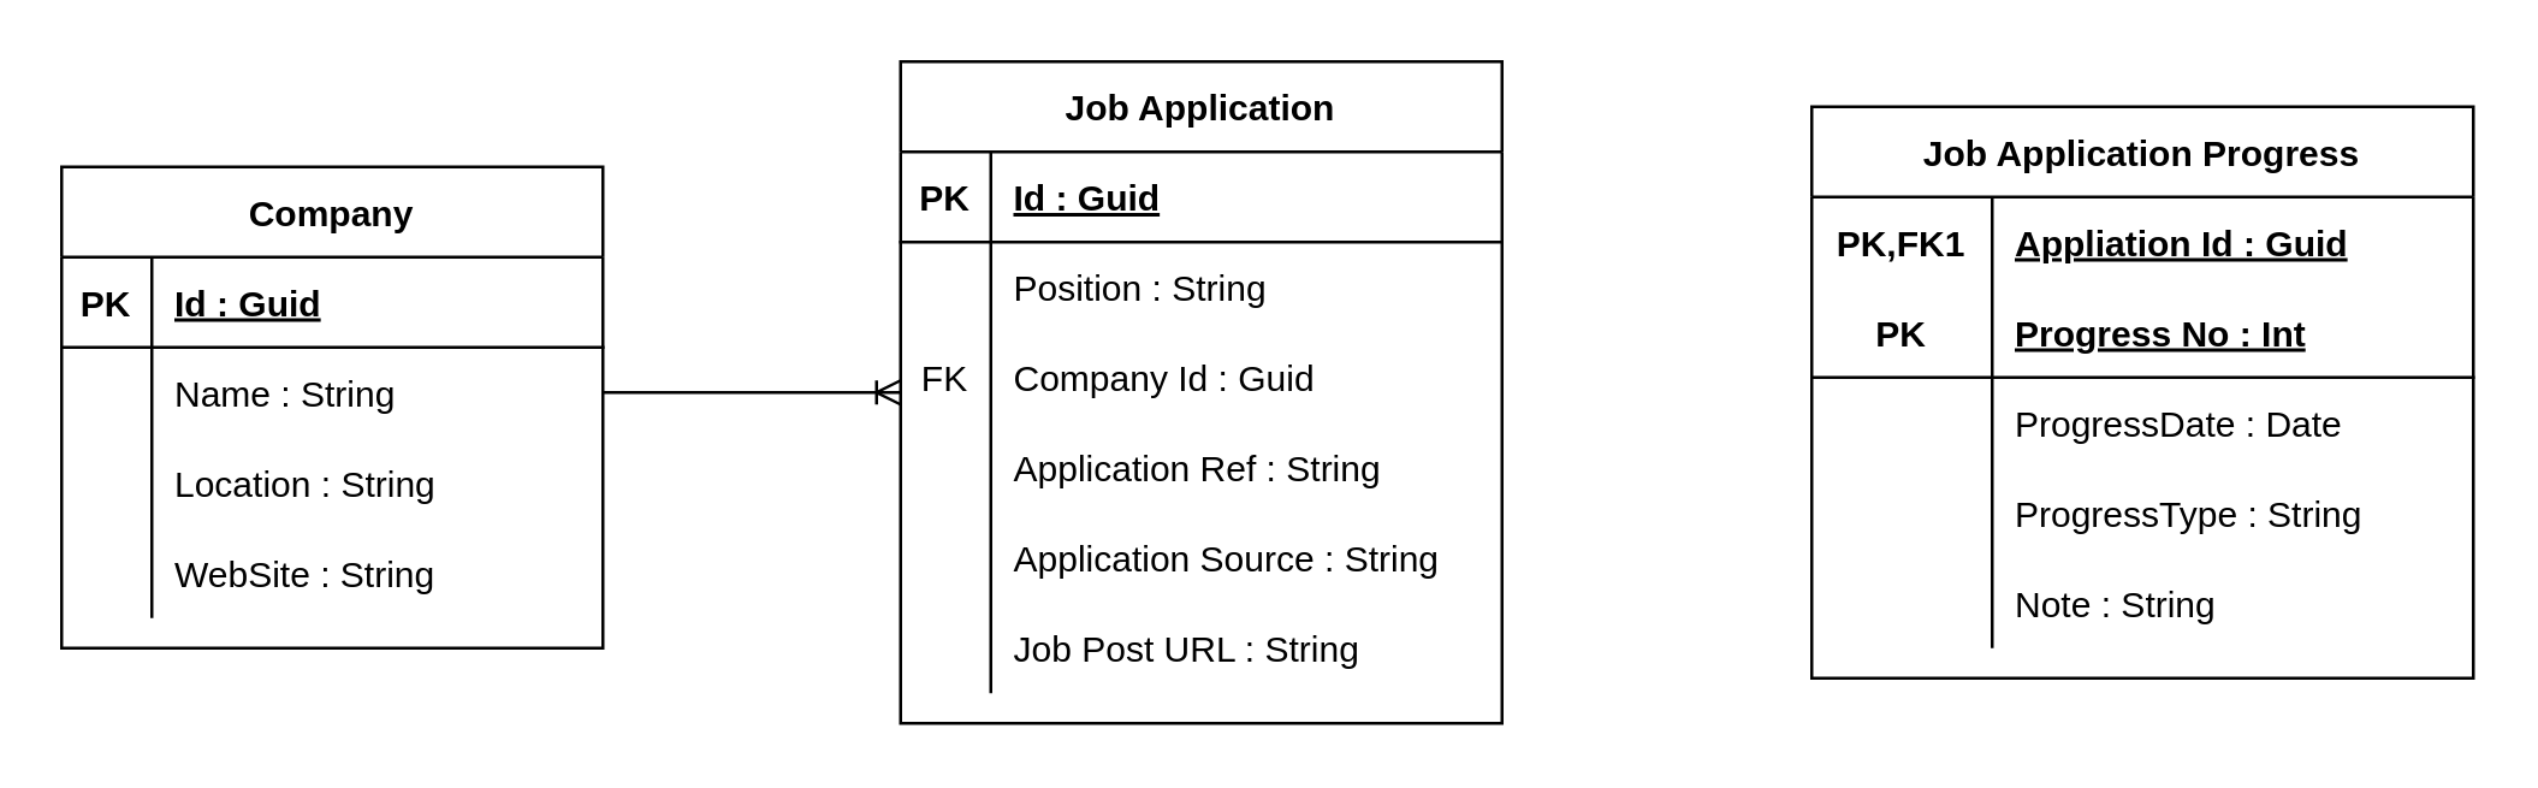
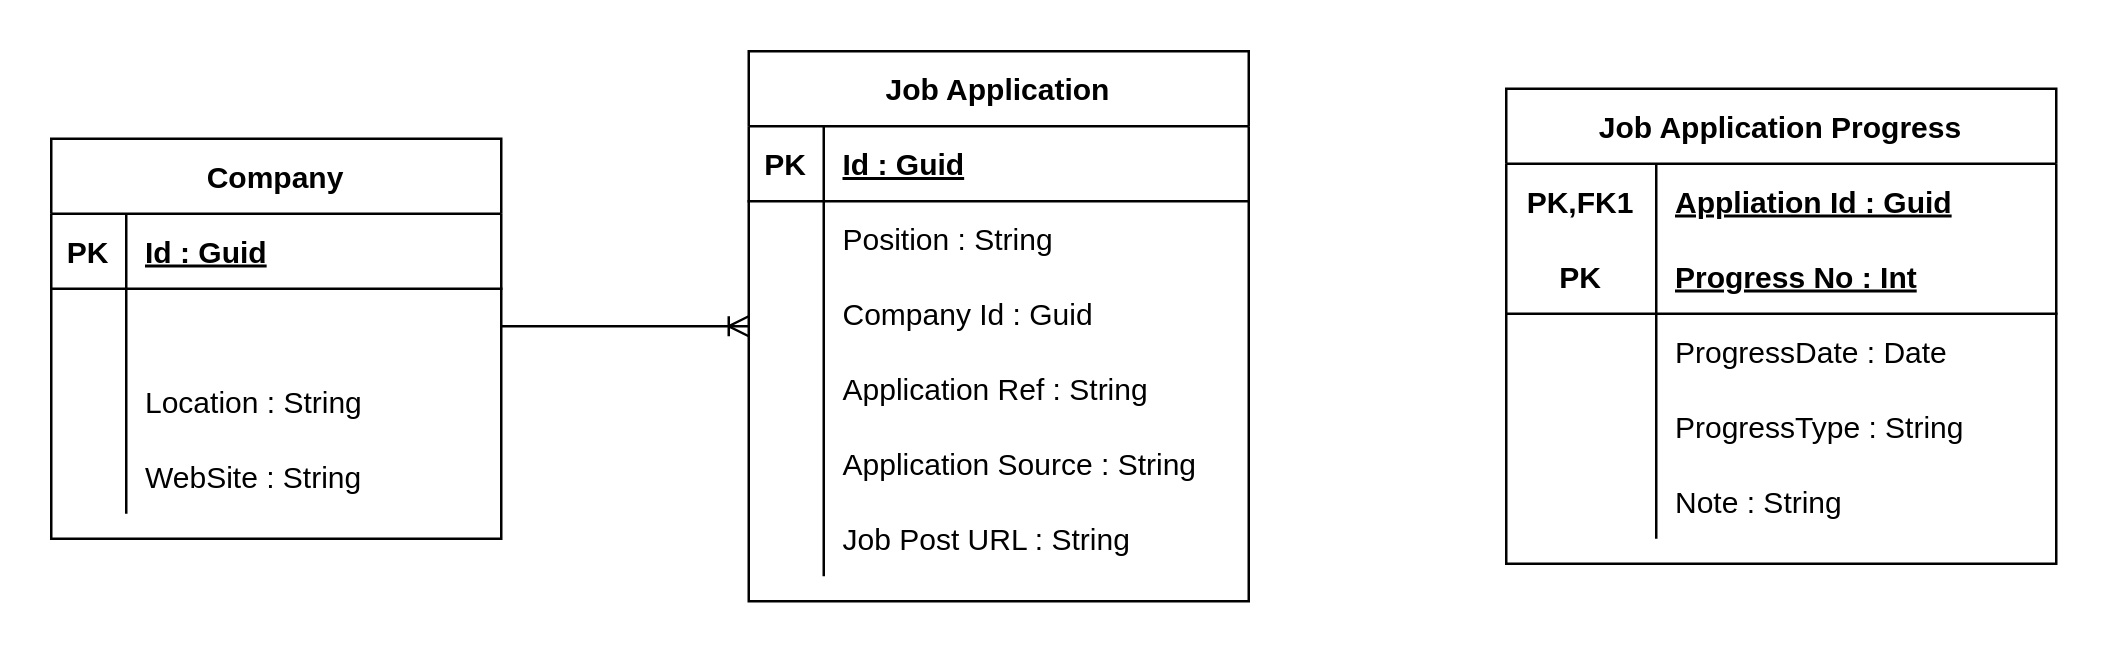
  <mxCell id="0" />
  <mxCell id="1" parent="0" />
  <mxCell id="2" value="Company" style="shape=table;startSize=30;container=1;collapsible=1;childLayout=tableLayout;fixedRows=1;rowLines=0;fontStyle=1;align=center;resizeLast=1;" vertex="1" parent="1"><mxGeometry x="20" y="55" width="180" height="160" as="geometry"><mxRectangle x="330" y="330" width="90" height="30" as="alternateBounds" /></mxGeometry></mxCell>
  <mxCell id="3" value="" style="shape=partialRectangle;collapsible=0;dropTarget=0;pointerEvents=0;fillColor=none;top=0;left=0;bottom=1;right=0;points=[[0,0.5],[1,0.5]];portConstraint=eastwest;" vertex="1" parent="2"><mxGeometry y="30" width="180" height="30" as="geometry" /></mxCell>
  <mxCell id="4" value="PK" style="shape=partialRectangle;connectable=0;fillColor=none;top=0;left=0;bottom=0;right=0;fontStyle=1;overflow=hidden;" vertex="1" parent="3"><mxGeometry width="30" height="30" as="geometry" /></mxCell>
  <mxCell id="5" value="Id : Guid" style="shape=partialRectangle;connectable=0;fillColor=none;top=0;left=0;bottom=0;right=0;align=left;spacingLeft=6;fontStyle=5;overflow=hidden;" vertex="1" parent="3"><mxGeometry x="30" width="150" height="30" as="geometry" /></mxCell>
  <mxCell id="6" value="" style="shape=partialRectangle;collapsible=0;dropTarget=0;pointerEvents=0;fillColor=none;top=0;left=0;bottom=0;right=0;points=[[0,0.5],[1,0.5]];portConstraint=eastwest;" vertex="1" parent="2"><mxGeometry y="60" width="180" height="30" as="geometry" /></mxCell>
  <mxCell id="7" value="" style="shape=partialRectangle;connectable=0;fillColor=none;top=0;left=0;bottom=0;right=0;editable=1;overflow=hidden;" vertex="1" parent="6"><mxGeometry width="30" height="30" as="geometry" /></mxCell>
- <mxCell id="8" value="Name : String" style="shape=partialRectangle;connectable=0;fillColor=none;top=0;left=0;bottom=0;right=0;align=left;spacingLeft=6;overflow=hidden;" vertex="1" parent="6"><mxGeometry x="30" width="150" height="30" as="geometry" /></mxCell>
  <mxCell id="9" value="" style="shape=partialRectangle;collapsible=0;dropTarget=0;pointerEvents=0;fillColor=none;top=0;left=0;bottom=0;right=0;points=[[0,0.5],[1,0.5]];portConstraint=eastwest;" vertex="1" parent="2"><mxGeometry y="90" width="180" height="30" as="geometry" /></mxCell>
  <mxCell id="10" value="" style="shape=partialRectangle;connectable=0;fillColor=none;top=0;left=0;bottom=0;right=0;editable=1;overflow=hidden;" vertex="1" parent="9"><mxGeometry width="30" height="30" as="geometry" /></mxCell>
  <mxCell id="11" value="Location : String" style="shape=partialRectangle;connectable=0;fillColor=none;top=0;left=0;bottom=0;right=0;align=left;spacingLeft=6;overflow=hidden;" vertex="1" parent="9"><mxGeometry x="30" width="150" height="30" as="geometry" /></mxCell>
  <mxCell id="12" value="" style="shape=partialRectangle;collapsible=0;dropTarget=0;pointerEvents=0;fillColor=none;top=0;left=0;bottom=0;right=0;points=[[0,0.5],[1,0.5]];portConstraint=eastwest;" vertex="1" parent="2"><mxGeometry y="120" width="180" height="30" as="geometry" /></mxCell>
  <mxCell id="13" value="" style="shape=partialRectangle;connectable=0;fillColor=none;top=0;left=0;bottom=0;right=0;editable=1;overflow=hidden;" vertex="1" parent="12"><mxGeometry width="30" height="30" as="geometry" /></mxCell>
  <mxCell id="14" value="WebSite : String" style="shape=partialRectangle;connectable=0;fillColor=none;top=0;left=0;bottom=0;right=0;align=left;spacingLeft=6;overflow=hidden;" vertex="1" parent="12"><mxGeometry x="30" width="150" height="30" as="geometry" /></mxCell>
  <mxCell id="15" value="Job Application" style="shape=table;startSize=30;container=1;collapsible=1;childLayout=tableLayout;fixedRows=1;rowLines=0;fontStyle=1;align=center;resizeLast=1;" vertex="1" parent="1"><mxGeometry x="299" y="20" width="200" height="220" as="geometry" /></mxCell>
  <mxCell id="16" value="" style="shape=partialRectangle;collapsible=0;dropTarget=0;pointerEvents=0;fillColor=none;top=0;left=0;bottom=1;right=0;points=[[0,0.5],[1,0.5]];portConstraint=eastwest;" vertex="1" parent="15"><mxGeometry y="30" width="200" height="30" as="geometry" /></mxCell>
  <mxCell id="17" value="PK" style="shape=partialRectangle;connectable=0;fillColor=none;top=0;left=0;bottom=0;right=0;fontStyle=1;overflow=hidden;" vertex="1" parent="16"><mxGeometry width="30" height="30" as="geometry" /></mxCell>
  <mxCell id="18" value="Id : Guid" style="shape=partialRectangle;connectable=0;fillColor=none;top=0;left=0;bottom=0;right=0;align=left;spacingLeft=6;fontStyle=5;overflow=hidden;" vertex="1" parent="16"><mxGeometry x="30" width="170" height="30" as="geometry" /></mxCell>
  <mxCell id="19" value="" style="shape=partialRectangle;collapsible=0;dropTarget=0;pointerEvents=0;fillColor=none;top=0;left=0;bottom=0;right=0;points=[[0,0.5],[1,0.5]];portConstraint=eastwest;" vertex="1" parent="15"><mxGeometry y="60" width="200" height="30" as="geometry" /></mxCell>
  <mxCell id="20" value="" style="shape=partialRectangle;connectable=0;fillColor=none;top=0;left=0;bottom=0;right=0;editable=1;overflow=hidden;" vertex="1" parent="19"><mxGeometry width="30" height="30" as="geometry" /></mxCell>
  <mxCell id="21" value="Position : String" style="shape=partialRectangle;connectable=0;fillColor=none;top=0;left=0;bottom=0;right=0;align=left;spacingLeft=6;overflow=hidden;" vertex="1" parent="19"><mxGeometry x="30" width="170" height="30" as="geometry" /></mxCell>
  <mxCell id="22" value="" style="shape=partialRectangle;collapsible=0;dropTarget=0;pointerEvents=0;fillColor=none;top=0;left=0;bottom=0;right=0;points=[[0,0.5],[1,0.5]];portConstraint=eastwest;" vertex="1" parent="15"><mxGeometry y="90" width="200" height="30" as="geometry" /></mxCell>
- <mxCell id="23" value="FK" style="shape=partialRectangle;connectable=0;fillColor=none;top=0;left=0;bottom=0;right=0;fontStyle=0;overflow=hidden;" vertex="1" parent="22"><mxGeometry width="30" height="30" as="geometry" /></mxCell>
  <mxCell id="24" value="Company Id : Guid" style="shape=partialRectangle;connectable=0;fillColor=none;top=0;left=0;bottom=0;right=0;align=left;spacingLeft=6;fontStyle=0;overflow=hidden;" vertex="1" parent="22"><mxGeometry x="30" width="170" height="30" as="geometry" /></mxCell>
  <mxCell id="25" value="" style="shape=partialRectangle;collapsible=0;dropTarget=0;pointerEvents=0;fillColor=none;top=0;left=0;bottom=0;right=0;points=[[0,0.5],[1,0.5]];portConstraint=eastwest;" vertex="1" parent="15"><mxGeometry y="120" width="200" height="30" as="geometry" /></mxCell>
  <mxCell id="26" value="" style="shape=partialRectangle;connectable=0;fillColor=none;top=0;left=0;bottom=0;right=0;editable=1;overflow=hidden;" vertex="1" parent="25"><mxGeometry width="30" height="30" as="geometry" /></mxCell>
  <mxCell id="27" value="Application Ref : String" style="shape=partialRectangle;connectable=0;fillColor=none;top=0;left=0;bottom=0;right=0;align=left;spacingLeft=6;overflow=hidden;" vertex="1" parent="25"><mxGeometry x="30" width="170" height="30" as="geometry" /></mxCell>
  <mxCell id="28" value="" style="shape=partialRectangle;collapsible=0;dropTarget=0;pointerEvents=0;fillColor=none;top=0;left=0;bottom=0;right=0;points=[[0,0.5],[1,0.5]];portConstraint=eastwest;" vertex="1" parent="15"><mxGeometry y="150" width="200" height="30" as="geometry" /></mxCell>
  <mxCell id="29" value="" style="shape=partialRectangle;connectable=0;fillColor=none;top=0;left=0;bottom=0;right=0;editable=1;overflow=hidden;" vertex="1" parent="28"><mxGeometry width="30" height="30" as="geometry" /></mxCell>
  <mxCell id="30" value="Application Source : String" style="shape=partialRectangle;connectable=0;fillColor=none;top=0;left=0;bottom=0;right=0;align=left;spacingLeft=6;overflow=hidden;" vertex="1" parent="28"><mxGeometry x="30" width="170" height="30" as="geometry" /></mxCell>
  <mxCell id="31" value="" style="shape=partialRectangle;collapsible=0;dropTarget=0;pointerEvents=0;fillColor=none;top=0;left=0;bottom=0;right=0;points=[[0,0.5],[1,0.5]];portConstraint=eastwest;" vertex="1" parent="15"><mxGeometry y="180" width="200" height="30" as="geometry" /></mxCell>
  <mxCell id="32" value="" style="shape=partialRectangle;connectable=0;fillColor=none;top=0;left=0;bottom=0;right=0;editable=1;overflow=hidden;" vertex="1" parent="31"><mxGeometry width="30" height="30" as="geometry" /></mxCell>
  <mxCell id="33" value="Job Post URL : String" style="shape=partialRectangle;connectable=0;fillColor=none;top=0;left=0;bottom=0;right=0;align=left;spacingLeft=6;overflow=hidden;" vertex="1" parent="31"><mxGeometry x="30" width="170" height="30" as="geometry" /></mxCell>
  <mxCell id="34" value="Job Application Progress" style="shape=table;startSize=30;container=1;collapsible=1;childLayout=tableLayout;fixedRows=1;rowLines=0;fontStyle=1;align=center;resizeLast=1;" vertex="1" parent="1"><mxGeometry x="602" y="35" width="220" height="190" as="geometry" /></mxCell>
  <mxCell id="35" value="" style="shape=partialRectangle;collapsible=0;dropTarget=0;pointerEvents=0;fillColor=none;top=0;left=0;bottom=0;right=0;points=[[0,0.5],[1,0.5]];portConstraint=eastwest;" vertex="1" parent="34"><mxGeometry y="30" width="220" height="30" as="geometry" /></mxCell>
  <mxCell id="36" value="PK,FK1" style="shape=partialRectangle;connectable=0;fillColor=none;top=0;left=0;bottom=0;right=0;fontStyle=1;overflow=hidden;" vertex="1" parent="35"><mxGeometry width="60" height="30" as="geometry" /></mxCell>
  <mxCell id="37" value="Appliation Id : Guid" style="shape=partialRectangle;connectable=0;fillColor=none;top=0;left=0;bottom=0;right=0;align=left;spacingLeft=6;fontStyle=5;overflow=hidden;" vertex="1" parent="35"><mxGeometry x="60" width="160" height="30" as="geometry" /></mxCell>
  <mxCell id="38" value="" style="shape=partialRectangle;collapsible=0;dropTarget=0;pointerEvents=0;fillColor=none;top=0;left=0;bottom=1;right=0;points=[[0,0.5],[1,0.5]];portConstraint=eastwest;" vertex="1" parent="34"><mxGeometry y="60" width="220" height="30" as="geometry" /></mxCell>
  <mxCell id="39" value="PK" style="shape=partialRectangle;connectable=0;fillColor=none;top=0;left=0;bottom=0;right=0;fontStyle=1;overflow=hidden;" vertex="1" parent="38"><mxGeometry width="60" height="30" as="geometry" /></mxCell>
  <mxCell id="40" value="Progress No : Int" style="shape=partialRectangle;connectable=0;fillColor=none;top=0;left=0;bottom=0;right=0;align=left;spacingLeft=6;fontStyle=5;overflow=hidden;" vertex="1" parent="38"><mxGeometry x="60" width="160" height="30" as="geometry" /></mxCell>
  <mxCell id="41" value="" style="shape=partialRectangle;collapsible=0;dropTarget=0;pointerEvents=0;fillColor=none;top=0;left=0;bottom=0;right=0;points=[[0,0.5],[1,0.5]];portConstraint=eastwest;" vertex="1" parent="34"><mxGeometry y="90" width="220" height="30" as="geometry" /></mxCell>
  <mxCell id="42" value="" style="shape=partialRectangle;connectable=0;fillColor=none;top=0;left=0;bottom=0;right=0;editable=1;overflow=hidden;" vertex="1" parent="41"><mxGeometry width="60" height="30" as="geometry" /></mxCell>
  <mxCell id="43" value="ProgressDate : Date" style="shape=partialRectangle;connectable=0;fillColor=none;top=0;left=0;bottom=0;right=0;align=left;spacingLeft=6;overflow=hidden;" vertex="1" parent="41"><mxGeometry x="60" width="160" height="30" as="geometry" /></mxCell>
  <mxCell id="44" value="" style="shape=partialRectangle;collapsible=0;dropTarget=0;pointerEvents=0;fillColor=none;top=0;left=0;bottom=0;right=0;points=[[0,0.5],[1,0.5]];portConstraint=eastwest;" vertex="1" parent="34"><mxGeometry y="120" width="220" height="30" as="geometry" /></mxCell>
  <mxCell id="45" value="" style="shape=partialRectangle;connectable=0;fillColor=none;top=0;left=0;bottom=0;right=0;editable=1;overflow=hidden;" vertex="1" parent="44"><mxGeometry width="60" height="30" as="geometry" /></mxCell>
  <mxCell id="46" value="ProgressType : String" style="shape=partialRectangle;connectable=0;fillColor=none;top=0;left=0;bottom=0;right=0;align=left;spacingLeft=6;overflow=hidden;" vertex="1" parent="44"><mxGeometry x="60" width="160" height="30" as="geometry" /></mxCell>
  <mxCell id="47" value="" style="shape=partialRectangle;collapsible=0;dropTarget=0;pointerEvents=0;fillColor=none;top=0;left=0;bottom=0;right=0;points=[[0,0.5],[1,0.5]];portConstraint=eastwest;" vertex="1" parent="34"><mxGeometry y="150" width="220" height="30" as="geometry" /></mxCell>
  <mxCell id="48" value="" style="shape=partialRectangle;connectable=0;fillColor=none;top=0;left=0;bottom=0;right=0;editable=1;overflow=hidden;" vertex="1" parent="47"><mxGeometry width="60" height="30" as="geometry" /></mxCell>
  <mxCell id="49" value="Note : String" style="shape=partialRectangle;connectable=0;fillColor=none;top=0;left=0;bottom=0;right=0;align=left;spacingLeft=6;overflow=hidden;" vertex="1" parent="47"><mxGeometry x="60" width="160" height="30" as="geometry" /></mxCell>
  <mxCell id="50" value="" style="edgeStyle=entityRelationEdgeStyle;fontSize=12;html=1;endArrow=ERoneToMany;exitX=1;exitY=0.5;exitDx=0;exitDy=0;" edge="1" parent="1" source="6" target="15"><mxGeometry width="100" height="100" relative="1" as="geometry"><mxPoint x="520" y="385" as="sourcePoint" /><mxPoint x="620" y="285" as="targetPoint" /></mxGeometry></mxCell>
